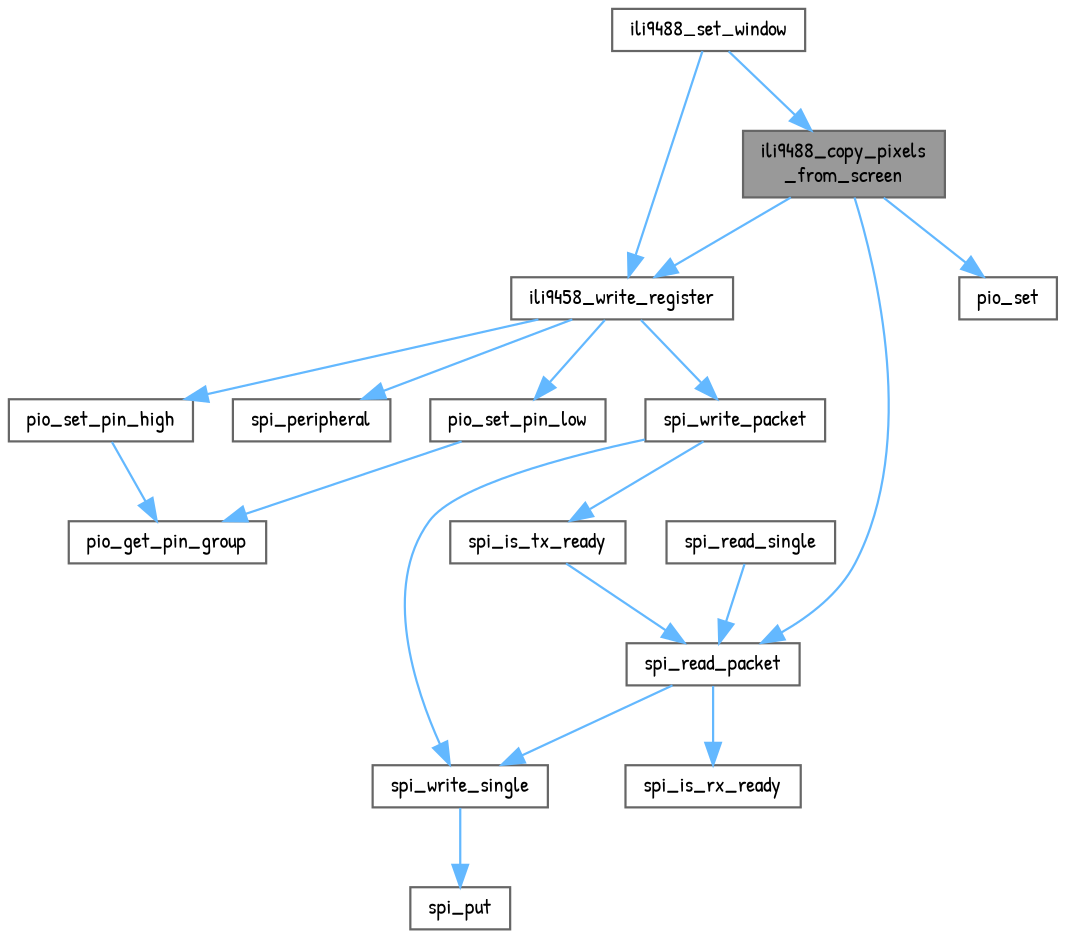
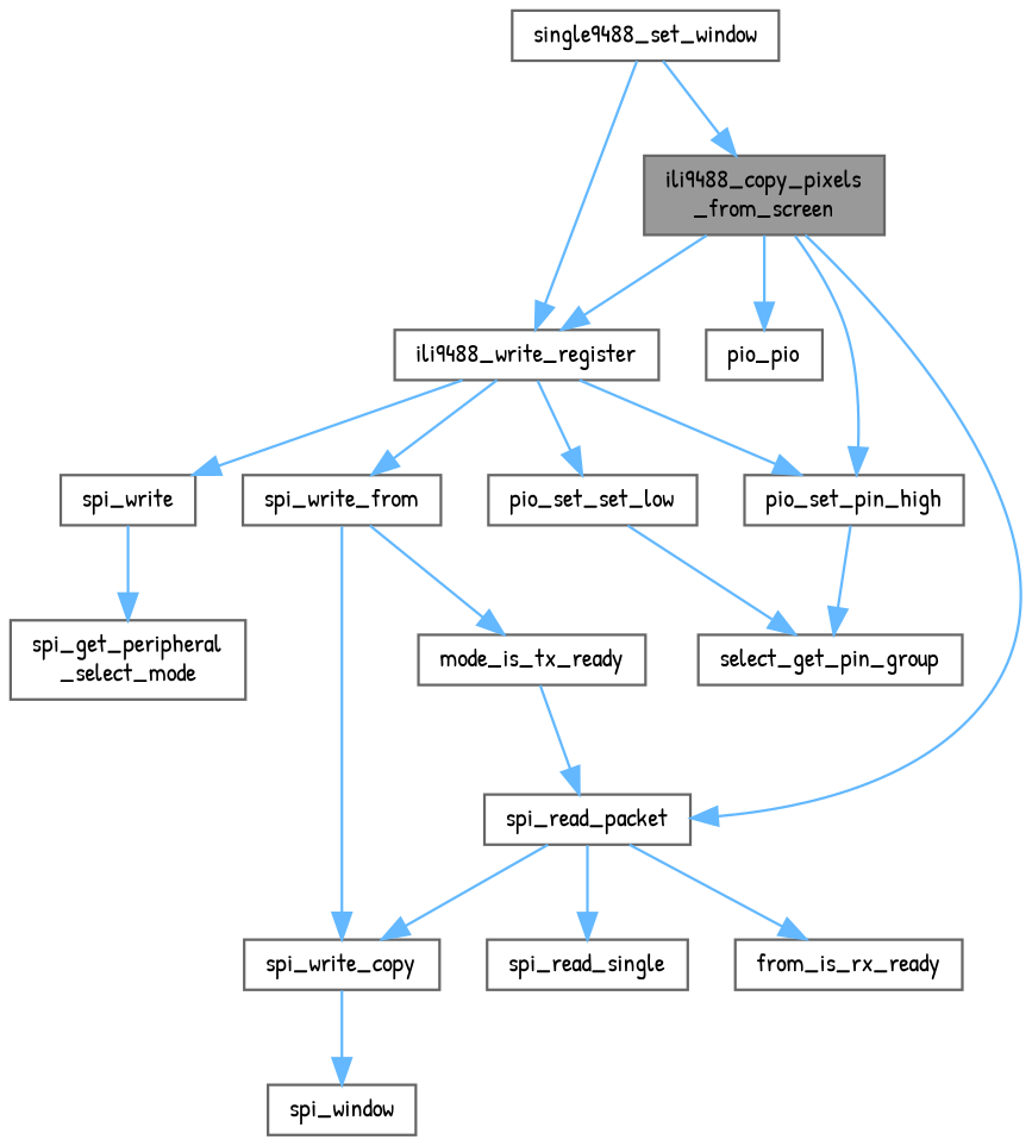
  digraph {
    fontname="Patrick Hand"
    rankdir=TB
    node [color=grey40 fillcolor=white fontname="Patrick Hand" fontsize=10 shape=box style=filled]
    edge [color=steelblue1 fontname="Patrick Hand" fontsize=10 labelfontname=FreeSans labelfontsize=10 style=solid]
    n1 [color=gray40 fillcolor=grey60 fontcolor=black height=0.2 label="ili9488_copy_pixels\l_from_screen" width=0.4]
-   n2 [height=0.2 label=ili9458_write_register width=0.4]
+   n2 [height=0.2 label=ili9488_write_register width=0.4]
    n3 [height=0.2 label=pio_set_pin_high width=0.4]
-   n4 [height=0.2 label=pio_set width=0.4]
+   n4 [height=0.2 label=pio_pio width=0.4]
    n5 [height=0.2 label=spi_read_packet width=0.4]
-   n6 [height=0.2 label=ili9488_set_window width=0.4]
-   n7 [height=0.2 label=pio_set_pin_low width=0.4]
-   n8 [height=0.2 label=spi_peripheral width=0.4]
-   n9 [height=0.2 label=spi_write_packet width=0.4]
-   n10 [height=0.2 label=pio_get_pin_group width=0.4]
-   n11 [height=0.2 label=spi_write_single width=0.4]
-   n12 [height=0.2 label=spi_is_rx_ready width=0.4]
+   n6 [height=0.2 label=single9488_set_window width=0.4]
+   n7 [height=0.2 label=pio_set_set_low width=0.4]
+   n8 [height=0.2 label=spi_write width=0.4]
+   n9 [height=0.2 label=spi_write_from width=0.4]
+   n10 [height=0.2 label=select_get_pin_group width=0.4]
+   n11 [height=0.2 label=spi_write_copy width=0.4]
+   n12 [height=0.2 label=from_is_rx_ready width=0.4]
    n13 [height=0.2 label=spi_read_single width=0.4]
-   n15 [height=0.2 label=spi_is_tx_ready width=0.4]
-   n16 [height=0.2 label=spi_put width=0.4]
+   n14 [height=0.2 label="spi_get_peripheral\l_select_mode" width=0.4]
+   n15 [height=0.2 label=mode_is_tx_ready width=0.4]
+   n16 [height=0.2 label=spi_window width=0.4]
    n1 -> n2
+   n1 -> n3
    n1 -> n4
    n1 -> n5
    n2 -> n3
    n2 -> n7
    n2 -> n8
    n2 -> n9
    n3 -> n10
    n5 -> n11
    n5 -> n12
-   n13 -> n5
+   n5 -> n13
    n6 -> n1
    n6 -> n2
    n7 -> n10
+   n8 -> n14
    n9 -> n11
    n9 -> n15
    n11 -> n16
    n15 -> n5
  }
